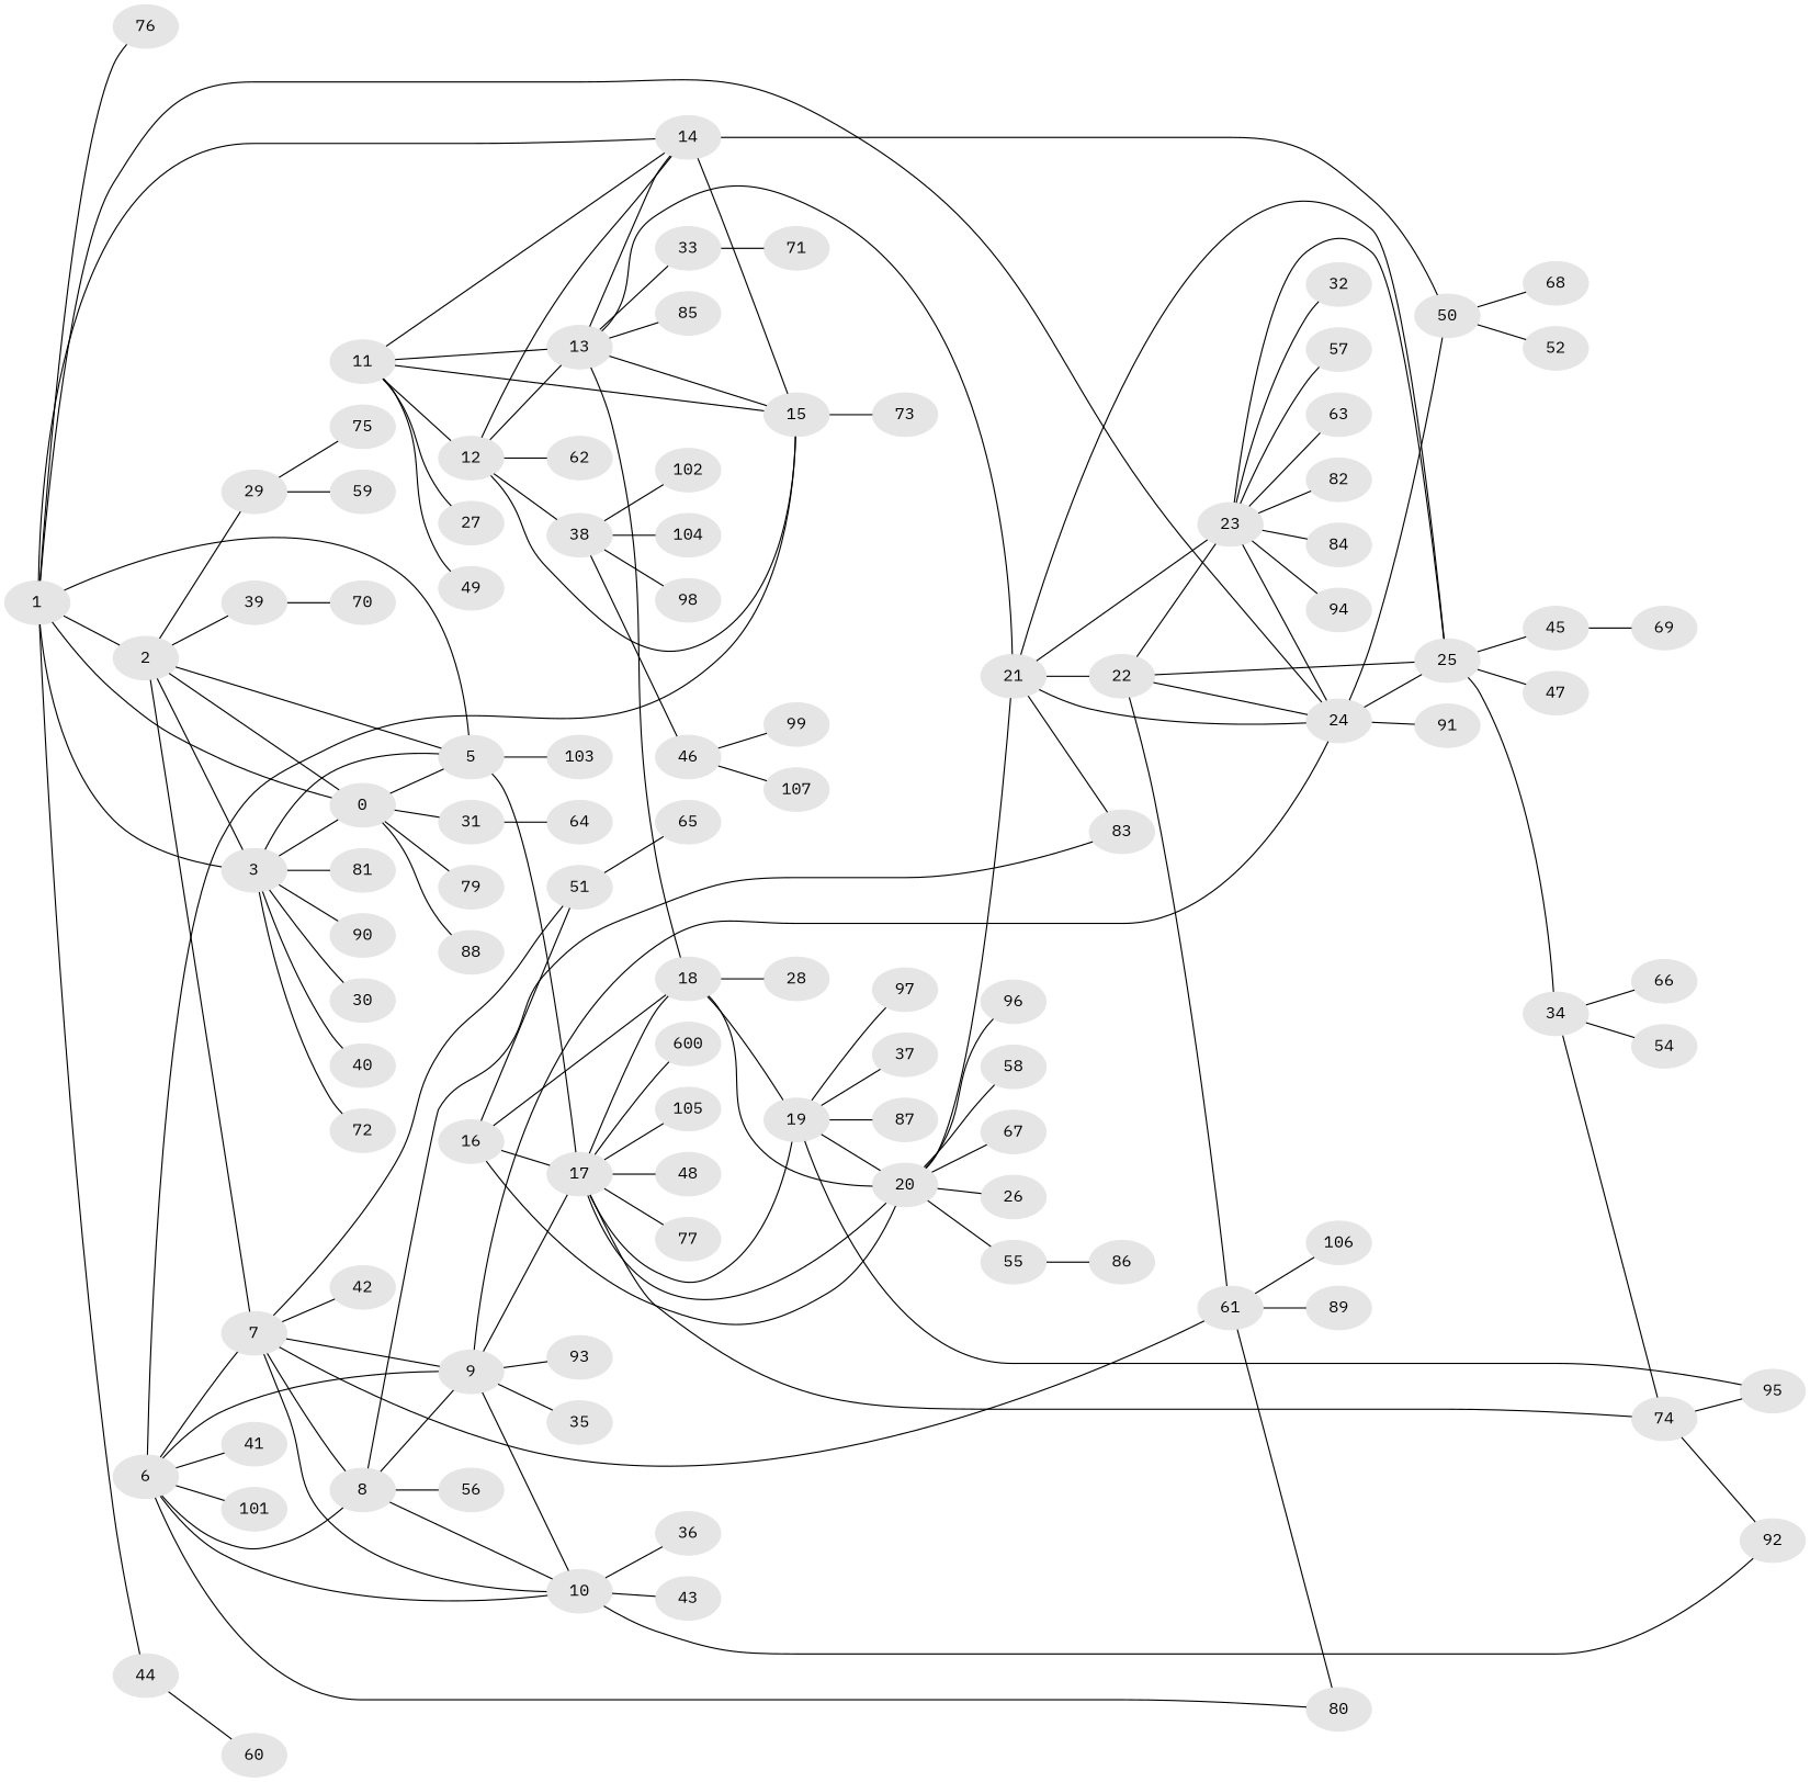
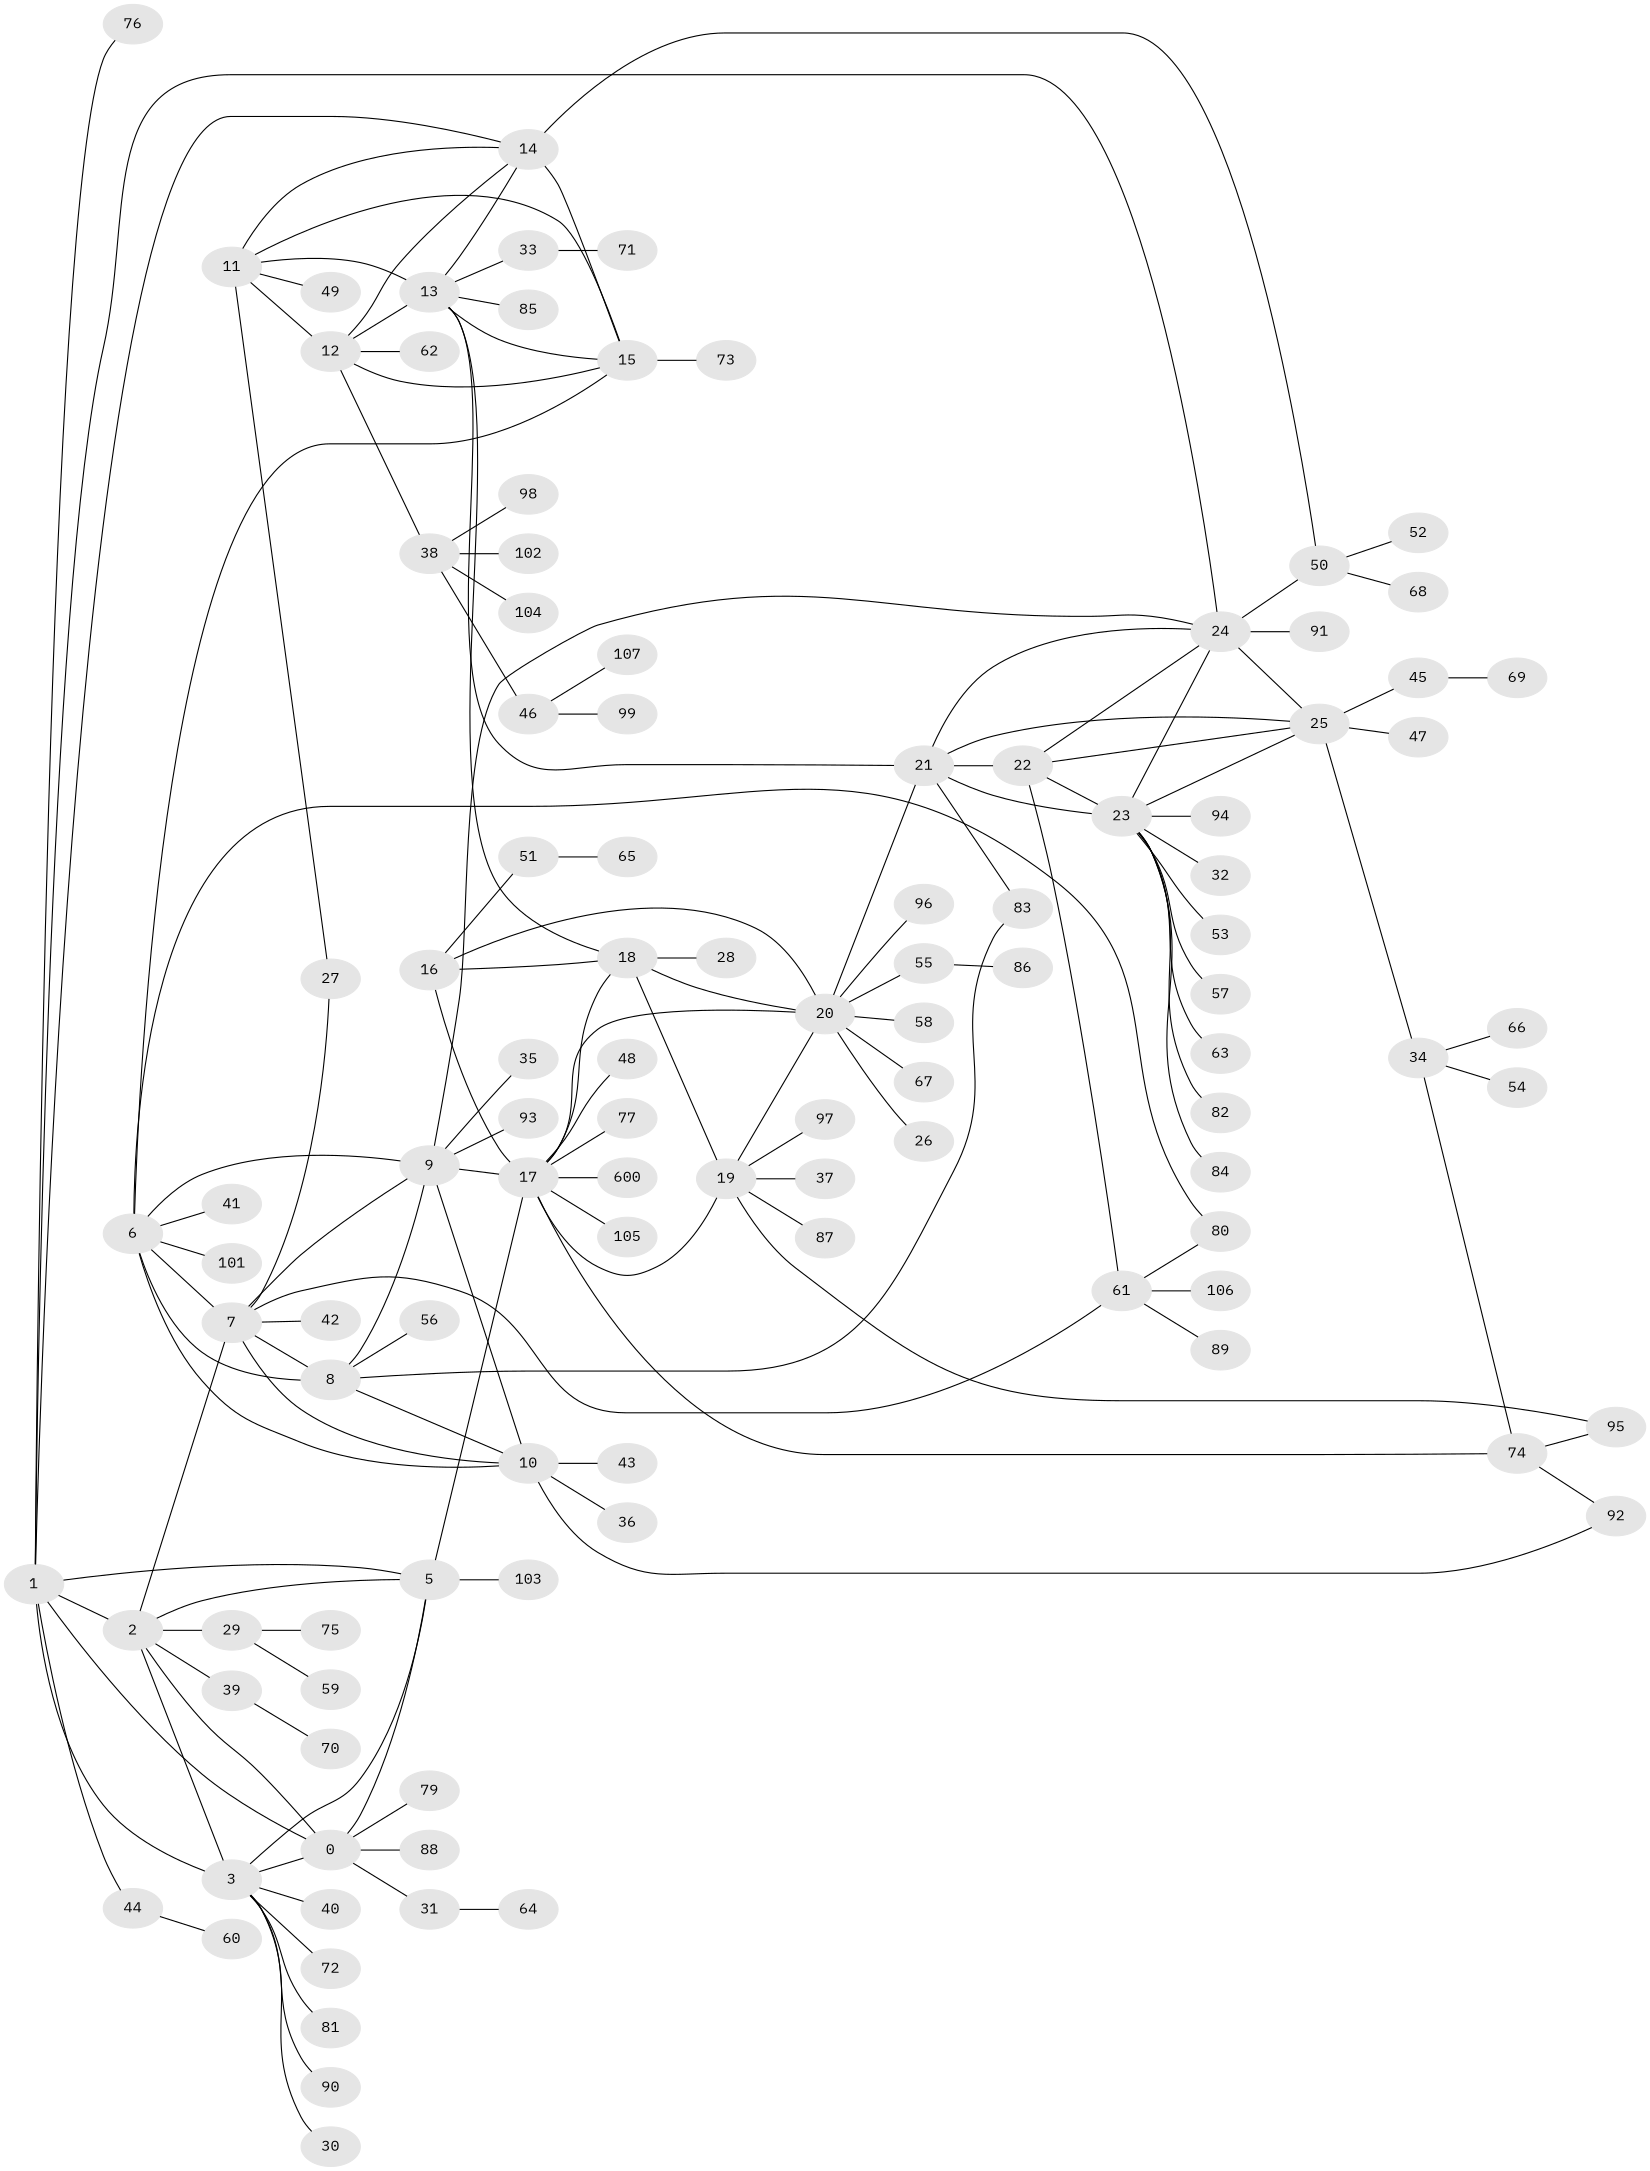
  graph {
    fontname="IBM Plex Mono"
    rankdir=LR
    node [color=gray90 fontname="IBM Plex Mono" style=filled]
    edge [fontname="IBM Plex Mono"]
    1
    2
    3
    n4 [label=0]
    5
    14
    24
    44
    76
    7
    29
    39
    30
    40
    72
    81
    90
    31
    79
    88
    17
    103
    15
    50
    25
    91
    60
    8
    9
    10
    27
    42
    61
    59
    75
    70
    64
    18
    19
    20
    48
    74
    77
    n44 [label=600]
    105
    6
    41
    80
    101
    56
    83
    35
    93
    36
    43
    92
    73
    89
    106
    11
    12
    13
    49
    38
    62
    21
    33
    85
    46
    98
    102
    104
    28
    22
    23
    71
    52
    68
    16
    51
    37
    87
    95
    97
    26
    55
    58
    67
    96
    65
    86
    32
+   53
    57
    63
    82
    84
    94
    34
    45
    47
    54
    66
    69
    99
    107
    1 -- 2
    1 -- 3
    1 -- n4
    1 -- 5
    1 -- 14
    1 -- 24
    1 -- 44
    1 -- 76
    2 -- 3
    2 -- n4
    2 -- 5
    2 -- 7
    2 -- 29
    2 -- 39
    3 -- n4
    3 -- 5
    3 -- 30
    3 -- 40
    3 -- 72
    3 -- 81
    3 -- 90
    n4 -- 5
    n4 -- 31
    n4 -- 79
    n4 -- 88
    5 -- 17
    5 -- 103
    14 -- 15
    14 -- 50
    24 -- 50
    24 -- 25
    24 -- 91
    44 -- 60
    7 -- 8
    7 -- 9
    7 -- 10
-   7 -- 51
+   7 -- 27
    7 -- 42
    7 -- 61
    29 -- 59
    29 -- 75
    39 -- 70
    31 -- 64
    17 -- 18
    17 -- 19
    17 -- 20
    17 -- 48
    17 -- 74
    17 -- 77
    17 -- n44
    17 -- 105
    15 -- 73
    50 -- 52
    50 -- 68
    25 -- 34
    25 -- 45
    25 -- 47
    8 -- 9
    8 -- 10
    8 -- 56
    8 -- 83
    9 -- 24
    9 -- 17
    9 -- 10
    9 -- 35
    9 -- 93
    10 -- 36
    10 -- 43
    10 -- 92
    61 -- 80
    61 -- 89
    61 -- 106
    18 -- 19
    18 -- 20
    18 -- 28
    19 -- 20
    19 -- 37
    19 -- 87
    19 -- 95
    19 -- 97
    20 -- 21
    20 -- 26
    20 -- 55
    20 -- 58
    20 -- 67
    20 -- 96
    74 -- 92
    74 -- 95
    6 -- 7
    6 -- 15
    6 -- 8
    6 -- 9
    6 -- 10
    6 -- 41
    6 -- 80
    6 -- 101
    11 -- 14
    11 -- 15
    11 -- 27
    11 -- 12
    11 -- 13
    11 -- 49
    12 -- 14
    12 -- 15
    12 -- 13
    12 -- 38
    12 -- 62
    13 -- 14
    13 -- 15
    13 -- 18
    13 -- 21
    13 -- 33
    13 -- 85
    38 -- 46
    38 -- 98
    38 -- 102
    38 -- 104
    21 -- 24
    21 -- 25
    21 -- 83
    21 -- 22
    21 -- 23
    33 -- 71
    46 -- 99
    46 -- 107
    22 -- 24
    22 -- 25
    22 -- 61
    22 -- 23
    23 -- 24
    23 -- 25
    23 -- 32
+   23 -- 53
    23 -- 57
    23 -- 63
    23 -- 82
    23 -- 84
    23 -- 94
    16 -- 17
    16 -- 18
    16 -- 20
    16 -- 51
    51 -- 65
    55 -- 86
    34 -- 74
    34 -- 54
    34 -- 66
    45 -- 69
  }
